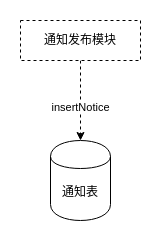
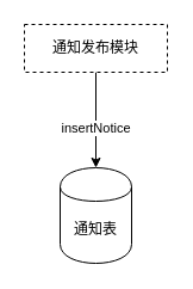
  <mxCell id="0" />
  <mxCell id="1" parent="0" />
  <mxCell id="2" value="通知表" style="shape=cylinder;whiteSpace=wrap;html=1;boundedLbl=1;backgroundOutline=1;" parent="1" vertex="1"><mxGeometry x="50" y="140" width="60" height="80" as="geometry" /></mxCell>
- <mxCell id="3" value="insertNotice" style="edgeStyle=orthogonalEdgeStyle;rounded=0;orthogonalLoop=1;jettySize=auto;html=1;entryX=0.5;entryY=0;entryDx=0;entryDy=0;dashed=1;" parent="1" source="4" target="2" edge="1"><mxGeometry x="0.167" relative="1" as="geometry"><mxPoint as="offset" /></mxGeometry></mxCell>
+ <mxCell id="3" value="insertNotice" style="edgeStyle=orthogonalEdgeStyle;rounded=0;orthogonalLoop=1;jettySize=auto;html=1;entryX=0.5;entryY=0;entryDx=0;entryDy=0;" parent="1" source="4" target="2" edge="1"><mxGeometry x="0.167" relative="1" as="geometry"><mxPoint as="offset" /></mxGeometry></mxCell>
  <mxCell id="4" value="通知发布模块" style="rounded=0;whiteSpace=wrap;html=1;dashed=1;" parent="1" vertex="1"><mxGeometry x="20" y="20" width="120" height="40" as="geometry" /></mxCell>
